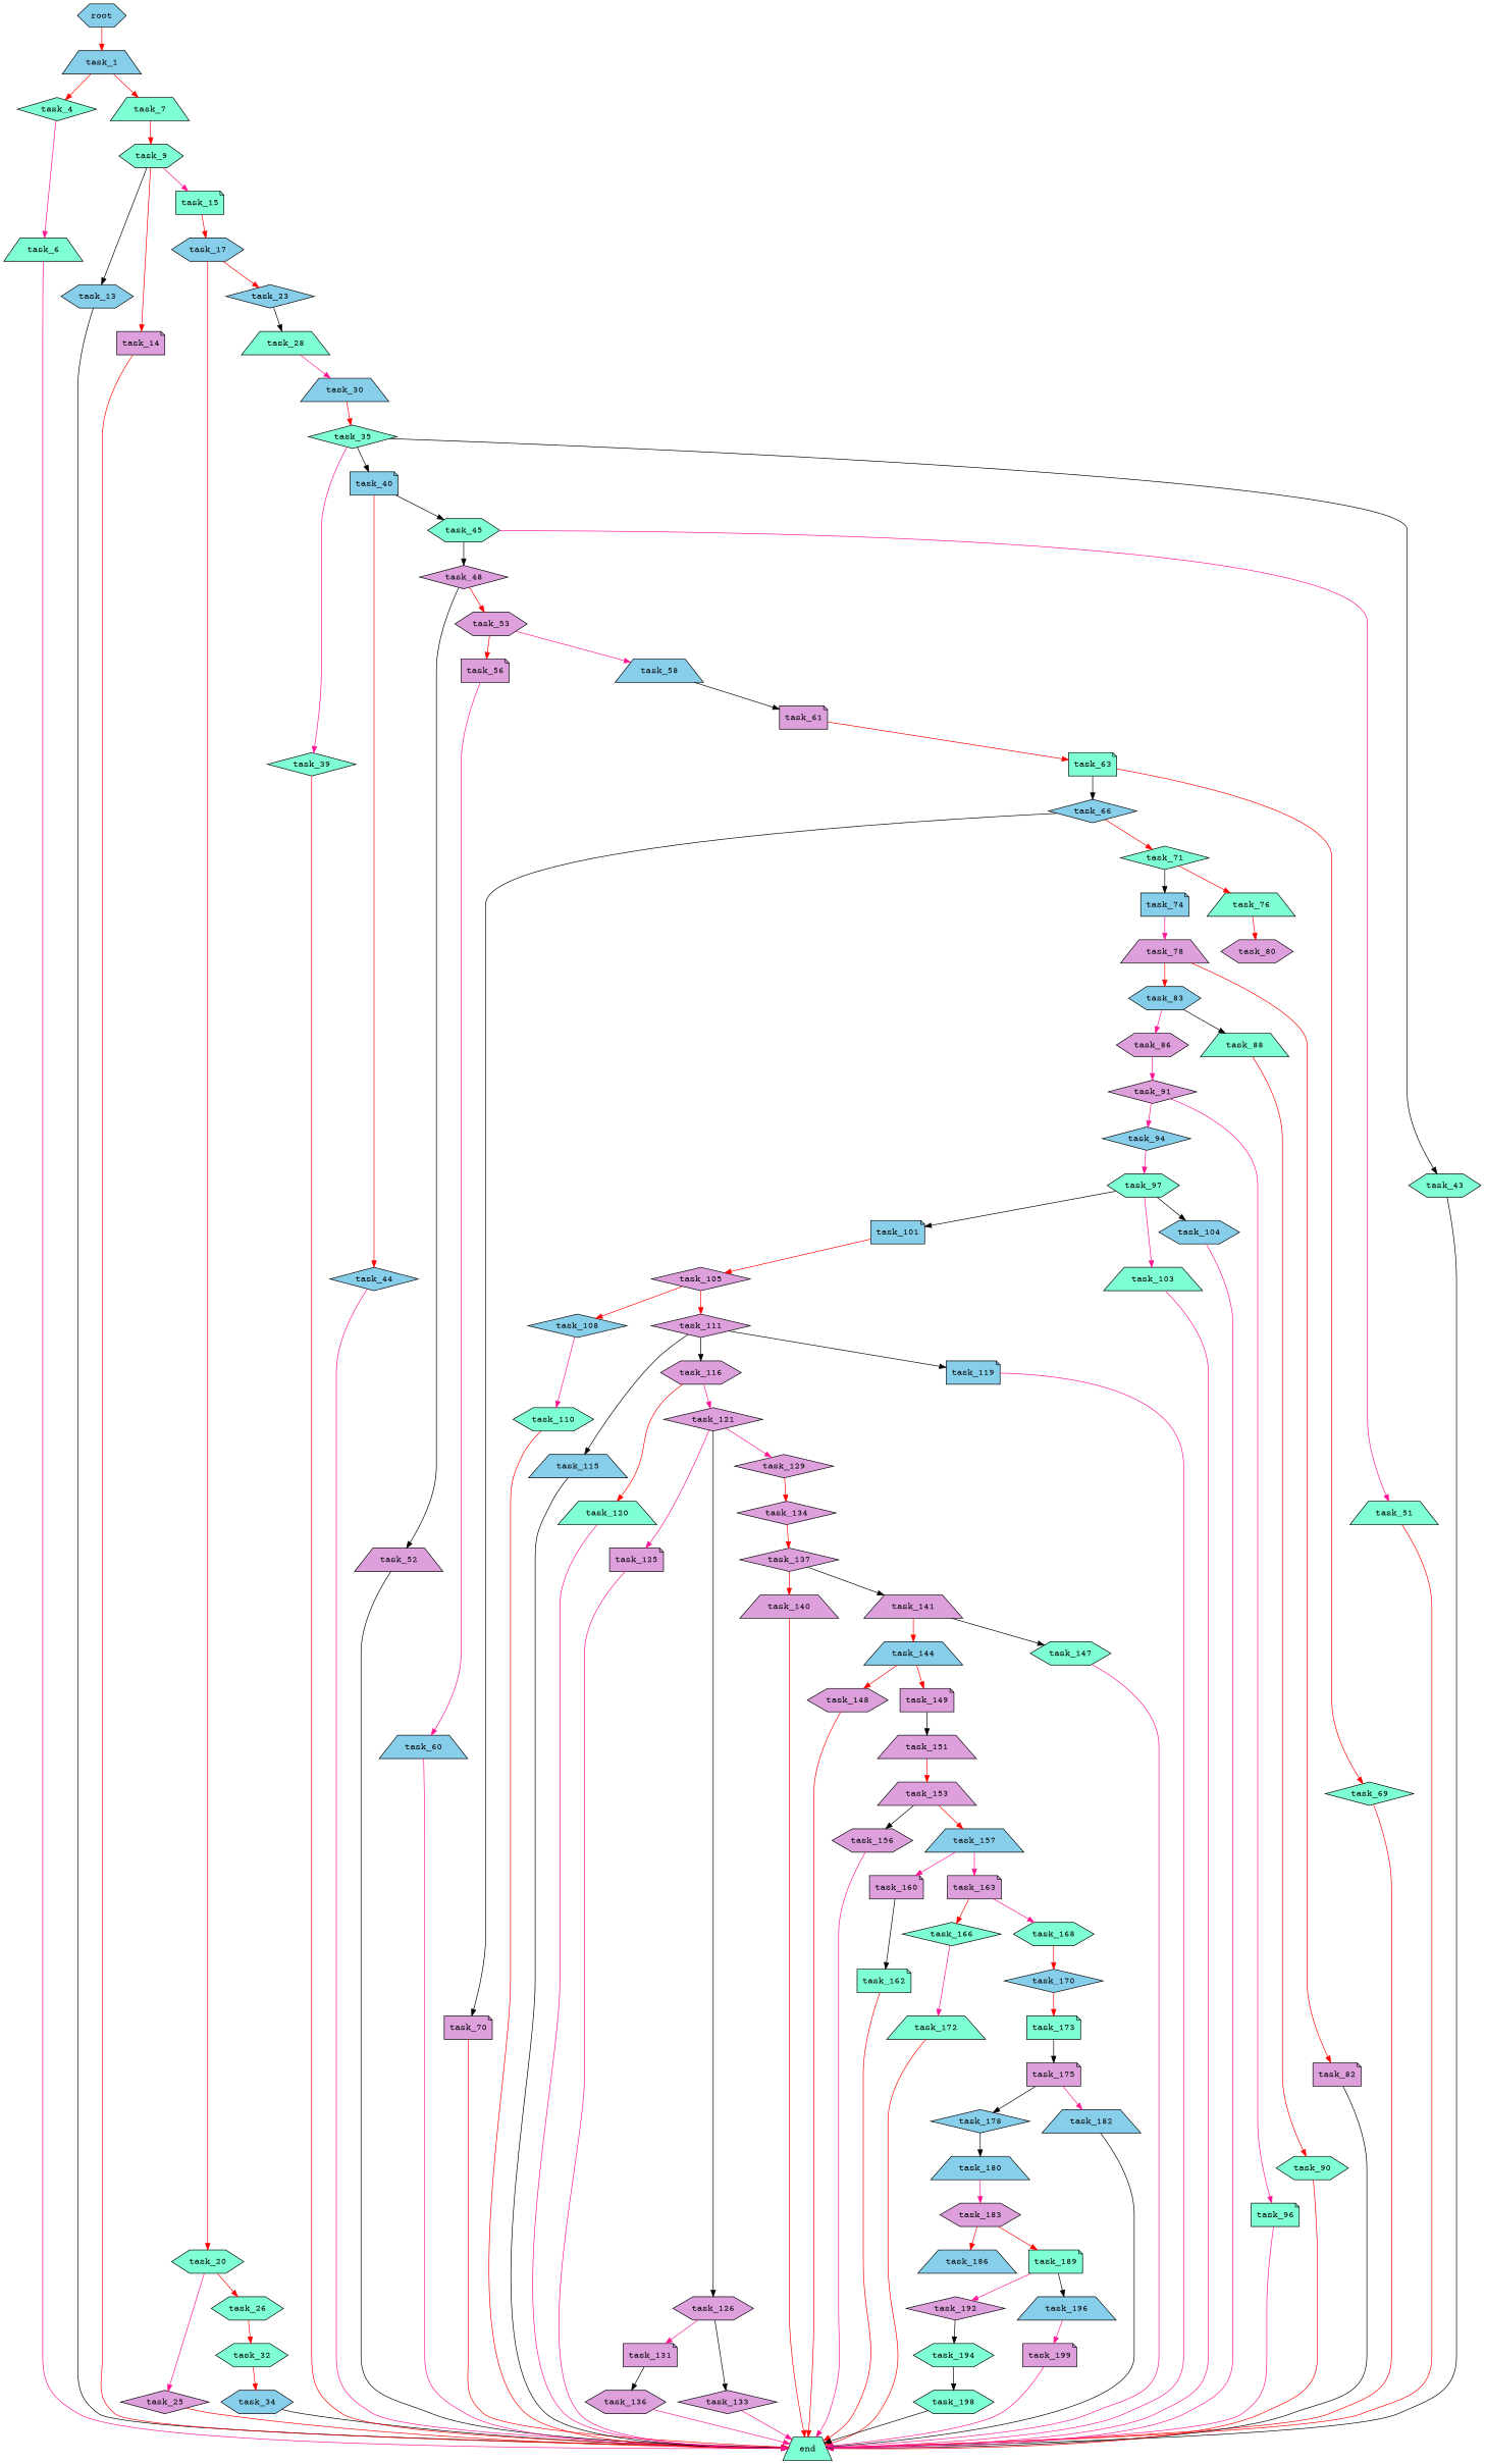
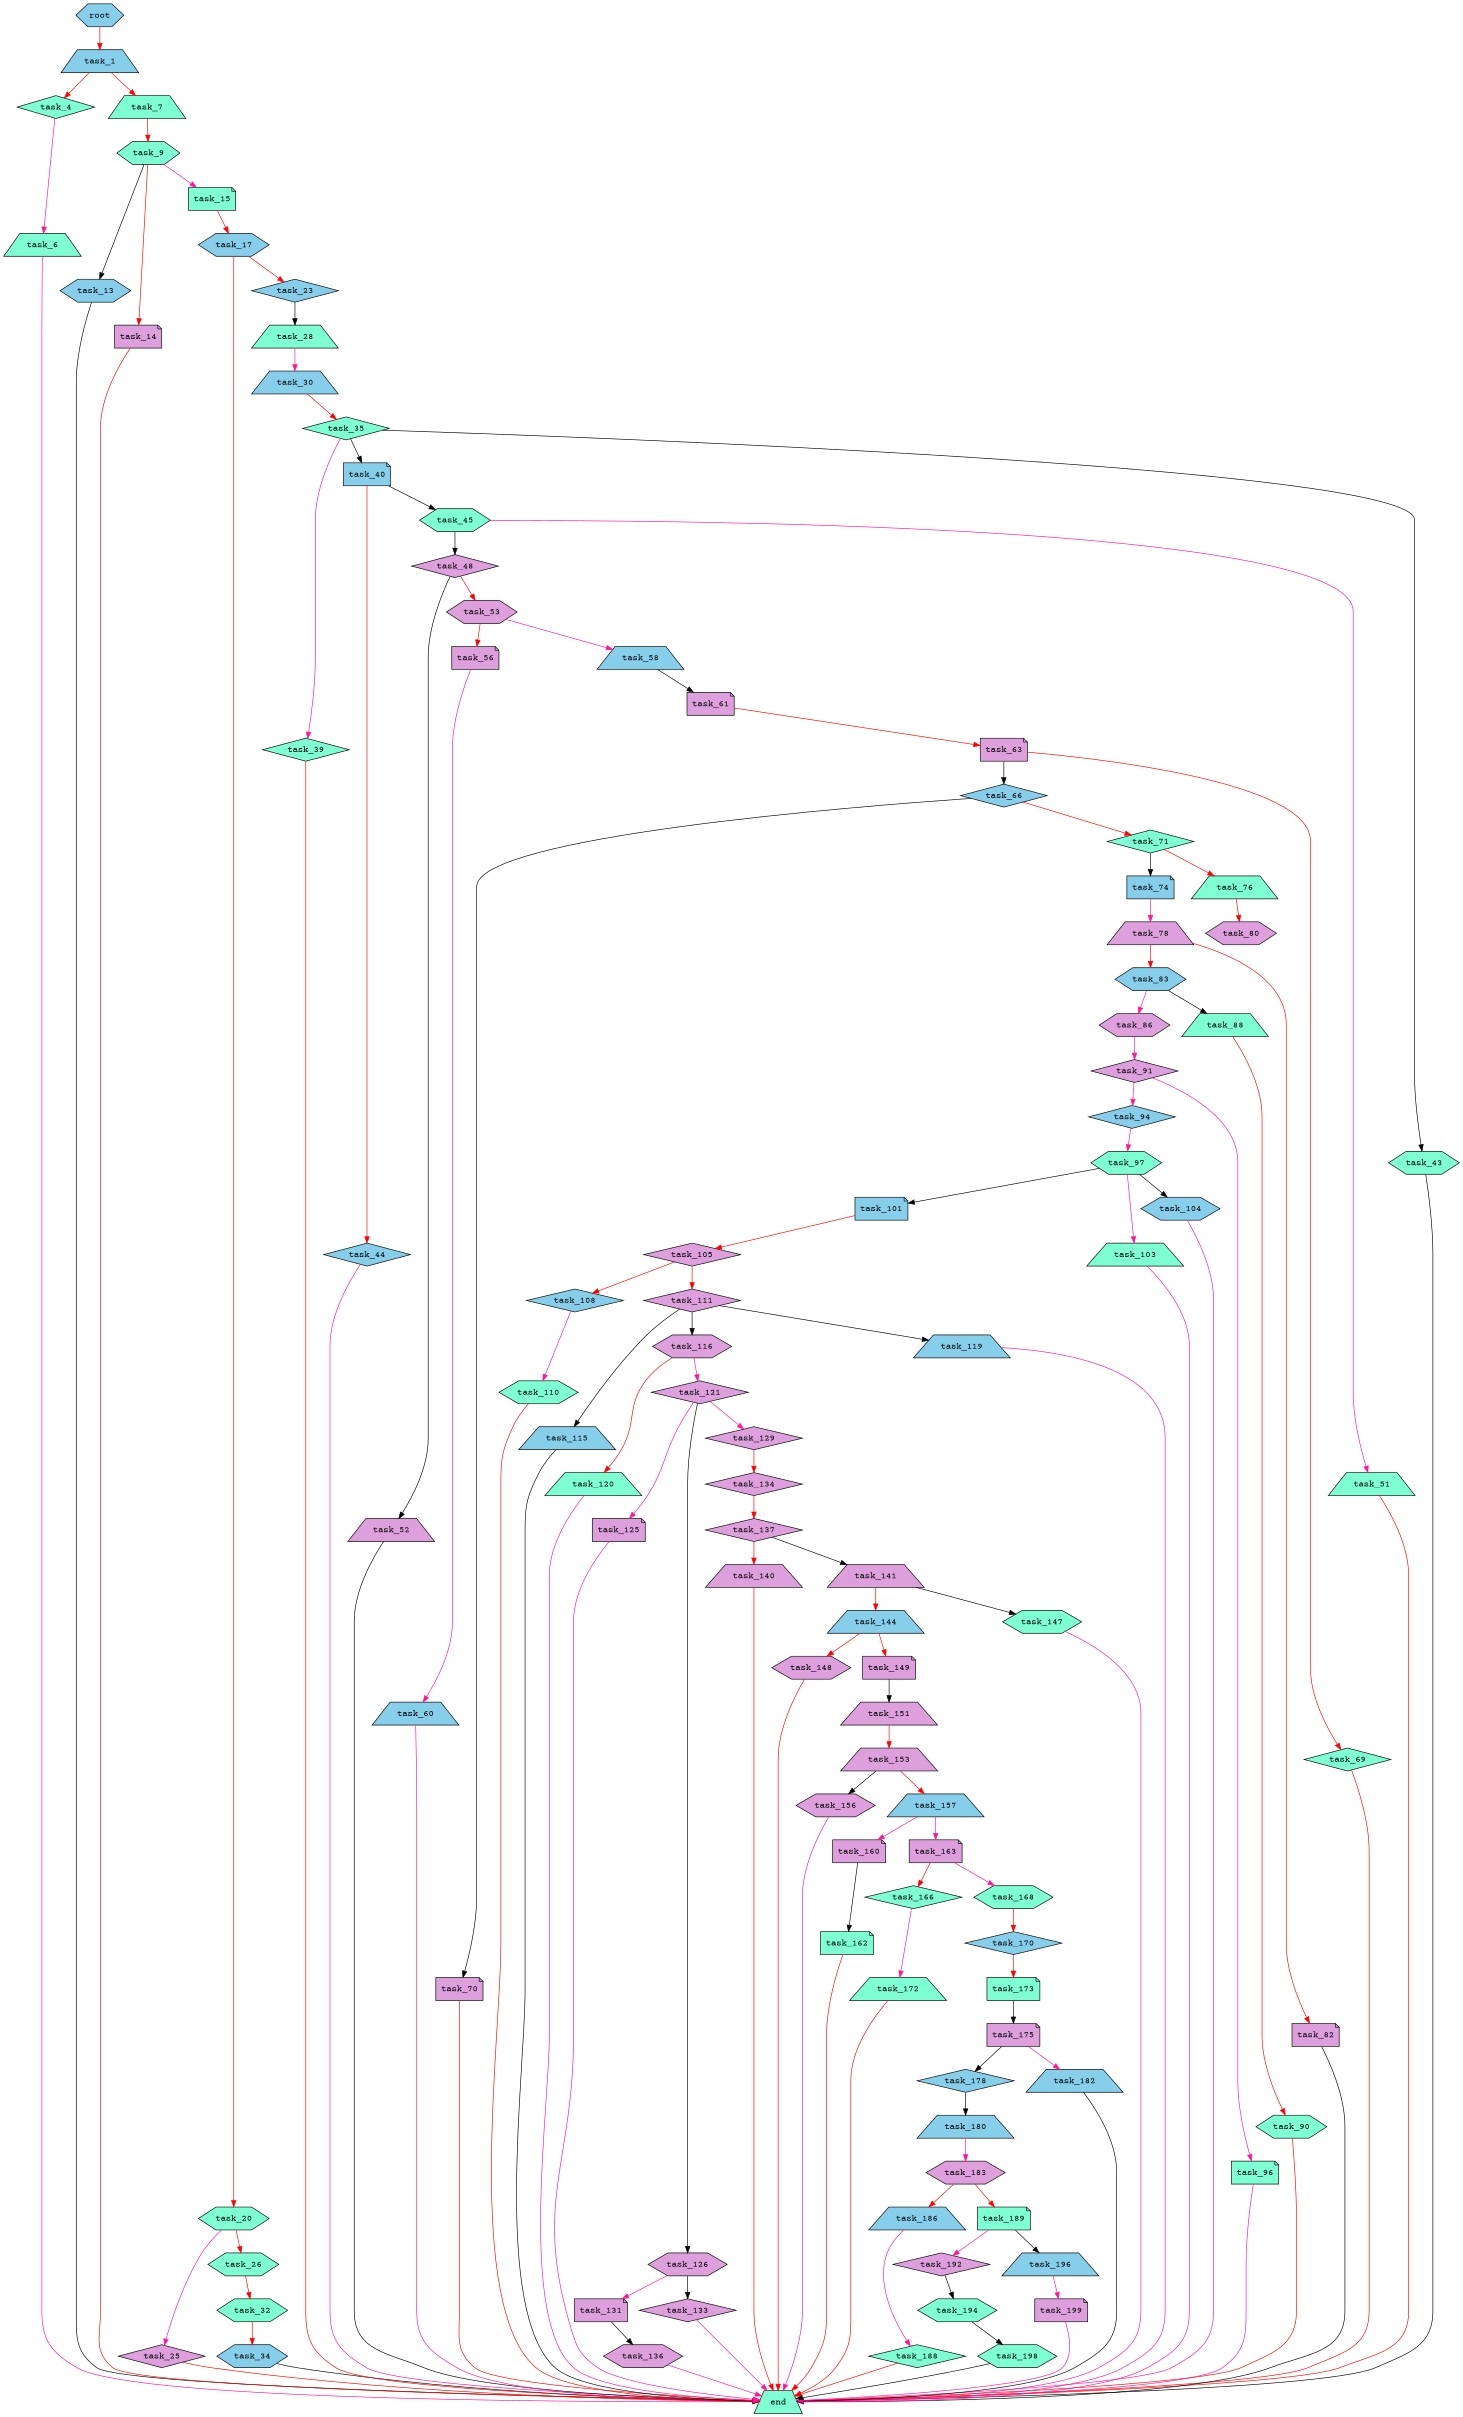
  digraph {
    fontname="Courier Prime"
    node [fillcolor=plum fontname="Courier Prime" shape=hexagon style=filled]
    edge [color=red fontname="Courier Prime"]
    root [fillcolor=skyblue]
    task_1 [fillcolor=skyblue shape=trapezium]
    task_4 [fillcolor=aquamarine shape=diamond]
    task_7 [fillcolor=aquamarine shape=trapezium]
    task_6 [fillcolor=aquamarine shape=trapezium]
    task_9 [fillcolor=aquamarine]
    end [fillcolor=aquamarine shape=trapezium]
    task_13 [fillcolor=skyblue]
    task_14 [shape=note]
    task_15 [fillcolor=aquamarine shape=note]
    task_17 [fillcolor=skyblue]
    task_20 [fillcolor=aquamarine]
    task_23 [fillcolor=skyblue shape=diamond]
    task_25 [shape=diamond]
    task_26 [fillcolor=aquamarine]
    task_28 [fillcolor=aquamarine shape=trapezium]
    task_32 [fillcolor=aquamarine]
    task_30 [fillcolor=skyblue shape=trapezium]
    task_34 [fillcolor=skyblue]
    task_35 [fillcolor=aquamarine shape=diamond]
    task_39 [fillcolor=aquamarine shape=diamond]
    task_40 [fillcolor=skyblue shape=note]
    task_43 [fillcolor=aquamarine]
    task_44 [fillcolor=skyblue shape=diamond]
    task_45 [fillcolor=aquamarine]
    task_48 [shape=diamond]
    task_51 [fillcolor=aquamarine shape=trapezium]
    task_52 [shape=trapezium]
    task_53
    task_56 [shape=note]
    task_58 [fillcolor=skyblue shape=trapezium]
    task_60 [fillcolor=skyblue shape=trapezium]
    task_61 [shape=note]
-   task_63 [fillcolor=aquamarine shape=note]
+   task_63 [shape=note]
    task_66 [fillcolor=skyblue shape=diamond]
    task_69 [fillcolor=aquamarine shape=diamond]
    task_70 [shape=note]
    task_71 [fillcolor=aquamarine shape=diamond]
    task_74 [fillcolor=skyblue shape=note]
    task_76 [fillcolor=aquamarine shape=trapezium]
    task_78 [shape=trapezium]
    task_80
    task_83 [fillcolor=skyblue]
    task_82 [shape=note]
    task_86
    task_88 [fillcolor=aquamarine shape=trapezium]
    task_91 [shape=diamond]
    task_90 [fillcolor=aquamarine]
    task_94 [fillcolor=skyblue shape=diamond]
    task_96 [fillcolor=aquamarine shape=note]
    task_97 [fillcolor=aquamarine]
    task_101 [fillcolor=skyblue shape=note]
    task_103 [fillcolor=aquamarine shape=trapezium]
    task_104 [fillcolor=skyblue]
    task_105 [shape=diamond]
    task_108 [fillcolor=skyblue shape=diamond]
    task_111 [shape=diamond]
    task_110 [fillcolor=aquamarine]
    task_115 [fillcolor=skyblue shape=trapezium]
    task_116
-   task_119 [fillcolor=skyblue shape=note]
+   task_119 [fillcolor=skyblue shape=trapezium]
    task_120 [fillcolor=aquamarine shape=trapezium]
    task_121 [shape=diamond]
    task_125 [shape=note]
    task_126
    task_129 [shape=diamond]
    task_131 [shape=note]
    task_133 [shape=diamond]
    task_134 [shape=diamond]
    task_136
    task_137 [shape=diamond]
    task_140 [shape=trapezium]
    task_141 [shape=trapezium]
    task_144 [fillcolor=skyblue shape=trapezium]
    task_147 [fillcolor=aquamarine]
    task_148
    task_149 [shape=note]
    task_151 [shape=trapezium]
    task_153 [shape=trapezium]
    task_156
    task_157 [fillcolor=skyblue shape=trapezium]
    task_160 [shape=note]
    task_163 [shape=note]
    task_162 [fillcolor=aquamarine shape=note]
    task_166 [fillcolor=aquamarine shape=diamond]
    task_168 [fillcolor=aquamarine]
    task_172 [fillcolor=aquamarine shape=trapezium]
    task_170 [fillcolor=skyblue shape=diamond]
    task_173 [fillcolor=aquamarine shape=note]
    task_175 [shape=note]
    task_178 [fillcolor=skyblue shape=diamond]
    task_182 [fillcolor=skyblue shape=trapezium]
    task_180 [fillcolor=skyblue shape=trapezium]
    task_183
    task_186 [fillcolor=skyblue shape=trapezium]
    task_189 [fillcolor=aquamarine shape=note]
+   task_188 [fillcolor=aquamarine shape=diamond]
    task_192 [shape=diamond]
    task_196 [fillcolor=skyblue shape=trapezium]
    task_194 [fillcolor=aquamarine]
    task_199 [shape=note]
    task_198 [fillcolor=aquamarine]
    root -> task_1
    task_1 -> task_4
    task_1 -> task_7
    task_4 -> task_6 [color=deeppink]
    task_7 -> task_9
    task_6 -> end [color=deeppink]
    task_9 -> task_13 [color=black]
    task_9 -> task_14
    task_9 -> task_15 [color=deeppink]
    task_13 -> end [color=black]
    task_14 -> end
    task_15 -> task_17
    task_17 -> task_20
    task_17 -> task_23
    task_20 -> task_25 [color=deeppink]
    task_20 -> task_26
    task_23 -> task_28 [color=black]
    task_25 -> end
    task_26 -> task_32
    task_28 -> task_30 [color=deeppink]
    task_32 -> task_34
    task_30 -> task_35
    task_34 -> end [color=black]
    task_35 -> task_39 [color=deeppink]
    task_35 -> task_40 [color=black]
    task_35 -> task_43 [color=black]
    task_39 -> end
    task_40 -> task_44
    task_40 -> task_45 [color=black]
    task_43 -> end [color=black]
    task_44 -> end [color=deeppink]
    task_45 -> task_48 [color=black]
    task_45 -> task_51 [color=deeppink]
    task_48 -> task_52 [color=black]
    task_48 -> task_53
    task_51 -> end
    task_52 -> end [color=black]
    task_53 -> task_56
    task_53 -> task_58 [color=deeppink]
    task_56 -> task_60 [color=deeppink]
    task_58 -> task_61 [color=black]
    task_60 -> end [color=deeppink]
    task_61 -> task_63
    task_63 -> task_66 [color=black]
    task_63 -> task_69
    task_66 -> task_70 [color=black]
    task_66 -> task_71
    task_69 -> end
    task_70 -> end
    task_71 -> task_74 [color=black]
    task_71 -> task_76
    task_74 -> task_78 [color=deeppink]
    task_76 -> task_80
    task_78 -> task_83
    task_78 -> task_82
    task_83 -> task_86 [color=deeppink]
    task_83 -> task_88 [color=black]
    task_82 -> end [color=black]
    task_86 -> task_91 [color=deeppink]
    task_88 -> task_90
    task_91 -> task_94 [color=deeppink]
    task_91 -> task_96 [color=deeppink]
    task_90 -> end
    task_94 -> task_97 [color=deeppink]
    task_96 -> end [color=deeppink]
    task_97 -> task_101 [color=black]
    task_97 -> task_103 [color=deeppink]
    task_97 -> task_104 [color=black]
    task_101 -> task_105
    task_103 -> end [color=deeppink]
    task_104 -> end [color=deeppink]
    task_105 -> task_108
    task_105 -> task_111
    task_108 -> task_110 [color=deeppink]
    task_111 -> task_115 [color=black]
    task_111 -> task_116 [color=black]
    task_111 -> task_119 [color=black]
    task_110 -> end
    task_115 -> end [color=black]
    task_116 -> task_120
    task_116 -> task_121 [color=deeppink]
    task_119 -> end [color=deeppink]
    task_120 -> end [color=deeppink]
    task_121 -> task_125 [color=deeppink]
    task_121 -> task_126 [color=black]
    task_121 -> task_129 [color=deeppink]
    task_125 -> end [color=deeppink]
    task_126 -> task_131 [color=deeppink]
    task_126 -> task_133 [color=black]
    task_129 -> task_134
    task_131 -> task_136 [color=black]
    task_133 -> end [color=deeppink]
    task_134 -> task_137
    task_136 -> end [color=deeppink]
    task_137 -> task_140
    task_137 -> task_141 [color=black]
    task_140 -> end
    task_141 -> task_144
    task_141 -> task_147 [color=black]
    task_144 -> task_148
    task_144 -> task_149
    task_147 -> end [color=deeppink]
    task_148 -> end
    task_149 -> task_151 [color=black]
    task_151 -> task_153
    task_153 -> task_156 [color=black]
    task_153 -> task_157
    task_156 -> end [color=deeppink]
    task_157 -> task_160 [color=deeppink]
    task_157 -> task_163 [color=deeppink]
    task_160 -> task_162 [color=black]
    task_163 -> task_166
    task_163 -> task_168 [color=deeppink]
    task_162 -> end
    task_166 -> task_172 [color=deeppink]
    task_168 -> task_170
    task_172 -> end
    task_170 -> task_173
    task_173 -> task_175 [color=black]
    task_175 -> task_178 [color=black]
    task_175 -> task_182 [color=deeppink]
    task_178 -> task_180 [color=black]
    task_182 -> end [color=black]
    task_180 -> task_183 [color=deeppink]
    task_183 -> task_186
    task_183 -> task_189
+   task_186 -> task_188 [color=deeppink]
    task_189 -> task_192 [color=deeppink]
    task_189 -> task_196 [color=black]
+   task_188 -> end
    task_192 -> task_194 [color=black]
    task_196 -> task_199 [color=deeppink]
    task_194 -> task_198 [color=black]
    task_199 -> end [color=deeppink]
    task_198 -> end [color=black]
  }
